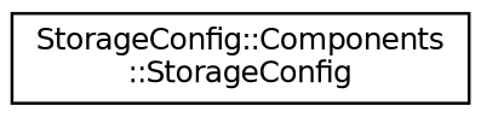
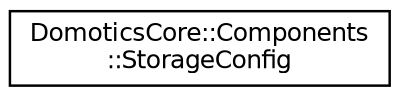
  digraph {
    rankdir=LR
-   n1 [color=black fillcolor=white fontname=Helvetica fontsize=10 height=0.2 label="StorageConfig::Components\l::StorageConfig" shape=record style=filled width=0.4]
+   n1 [color=black fillcolor=white fontname=Helvetica fontsize=10 height=0.2 label="DomoticsCore::Components\l::StorageConfig" shape=record style=filled width=0.4]
  }
